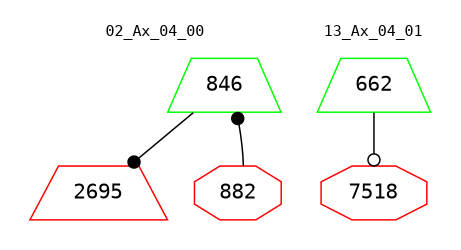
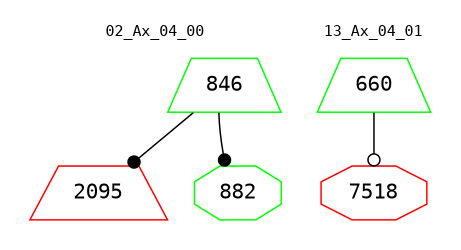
  digraph {
    fontname="DejaVu Sans Mono"
    node [color=green fontname="DejaVu Sans Mono" shape=trapezium]
    edge [arrowhead=dot color=black fontname="DejaVu Sans Mono"]
    n1 [label=846]
-   n2 [color=red label=2695]
-   n3 [color=red label=882 shape=octagon]
-   n4 [label=662]
+   n2 [color=red label=2095]
+   n3 [label=882 shape=octagon]
+   n4 [label=660]
    n5 [color=red label=7518 shape=octagon]
    subgraph cluster_1 {
      color=white
      fontsize=10
      label="02_Ax_04_00"
      n1
      n2
      n3
    }
    subgraph cluster_2 {
      color=white
      fontsize=10
      label="13_Ax_04_01"
      n4
      n5
    }
    n1 -> n2
-   n3 -> n1
+   n1 -> n3
    n4 -> n5 [arrowhead=odot]
  }
